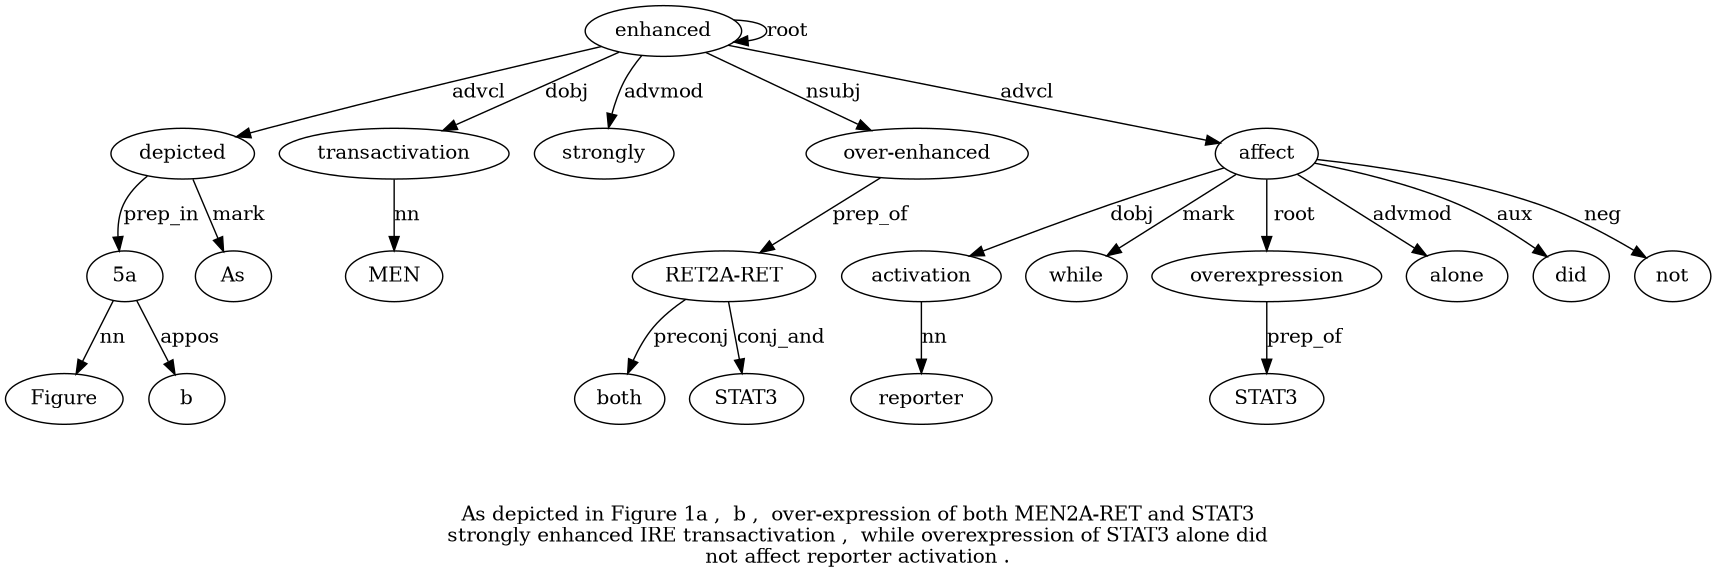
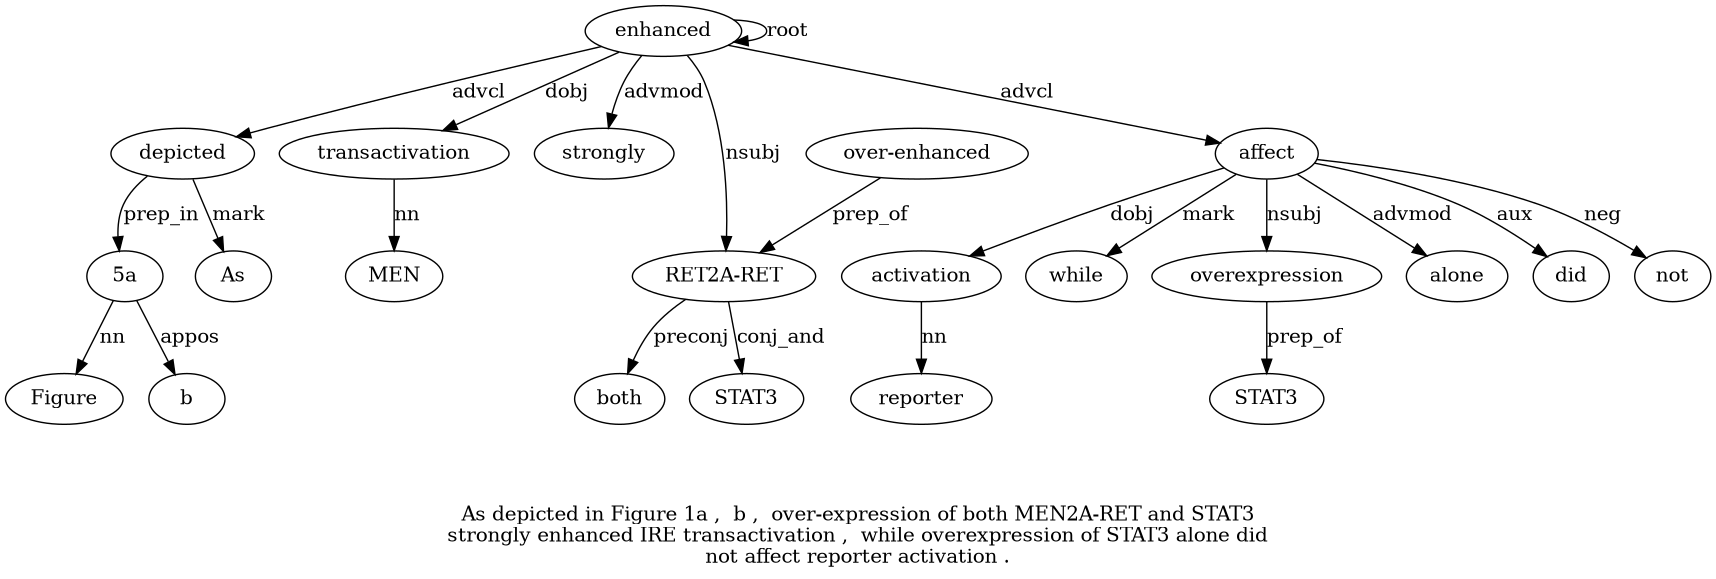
  digraph {
    label="As depicted in Figure 1a ,  b ,  over-expression of both MEN2A-RET and STAT3\nstrongly enhanced IRE transactivation ,  while overexpression of STAT3 alone did\nnot affect reporter activation ."
    node [fillcolor=white style=filled]
    n1 [label=depicted]
    n2 [label=As]
    n3 [label="5a"]
    n4 [label=Figure]
    n5 [label=b]
    n6 [label=enhanced]
    n7 [label="over-enhanced"]
    n8 [label=strongly]
    n9 [label=transactivation]
    n10 [label=affect]
    n11 [label="RET2A-RET"]
    n12 [label=MEN]
    n13 [label=while]
    n14 [label=overexpression]
    n15 [label=alone]
    n16 [label=did]
    n17 [label=not]
    n18 [label=activation]
    n19 [label=both]
    n20 [label=STAT3]
    n21 [label=STAT3]
    n22 [label=reporter]
    n1 -> n2 [label=mark]
    n1 -> n3 [label=prep_in]
    n3 -> n4 [label=nn]
    n3 -> n5 [label=appos]
    n6 -> n1 [label=advcl]
    n6 -> n6 [label=root]
-   n6 -> n7 [label=nsubj]
+   n6 -> n11 [label=nsubj]
    n6 -> n8 [label=advmod]
    n6 -> n9 [label=dobj]
    n6 -> n10 [label=advcl]
    n7 -> n11 [label=prep_of]
    n9 -> n12 [label=nn]
    n10 -> n13 [label=mark]
-   n10 -> n14 [label=root]
+   n10 -> n14 [label=nsubj]
    n10 -> n15 [label=advmod]
    n10 -> n16 [label=aux]
    n10 -> n17 [label=neg]
    n10 -> n18 [label=dobj]
    n11 -> n19 [label=preconj]
    n11 -> n20 [label=conj_and]
    n14 -> n21 [label=prep_of]
    n18 -> n22 [label=nn]
  }
